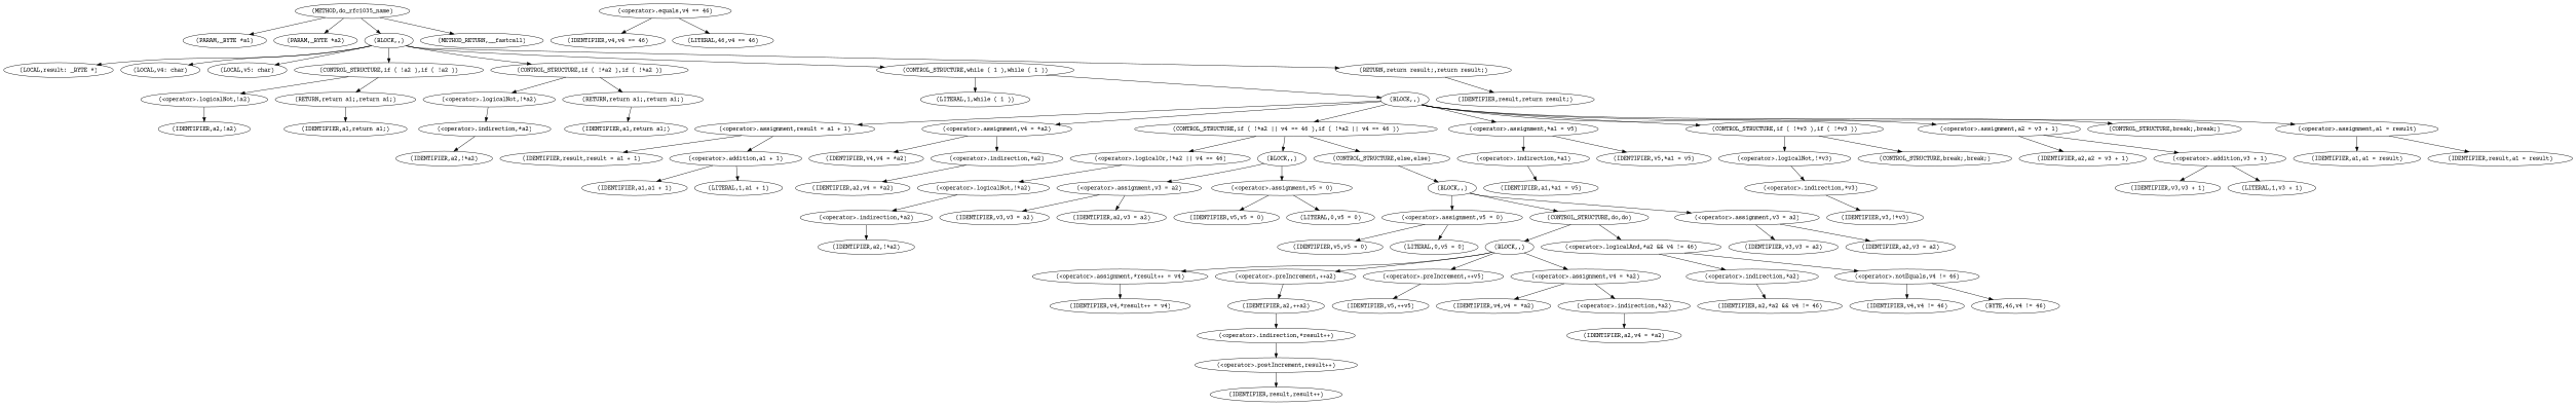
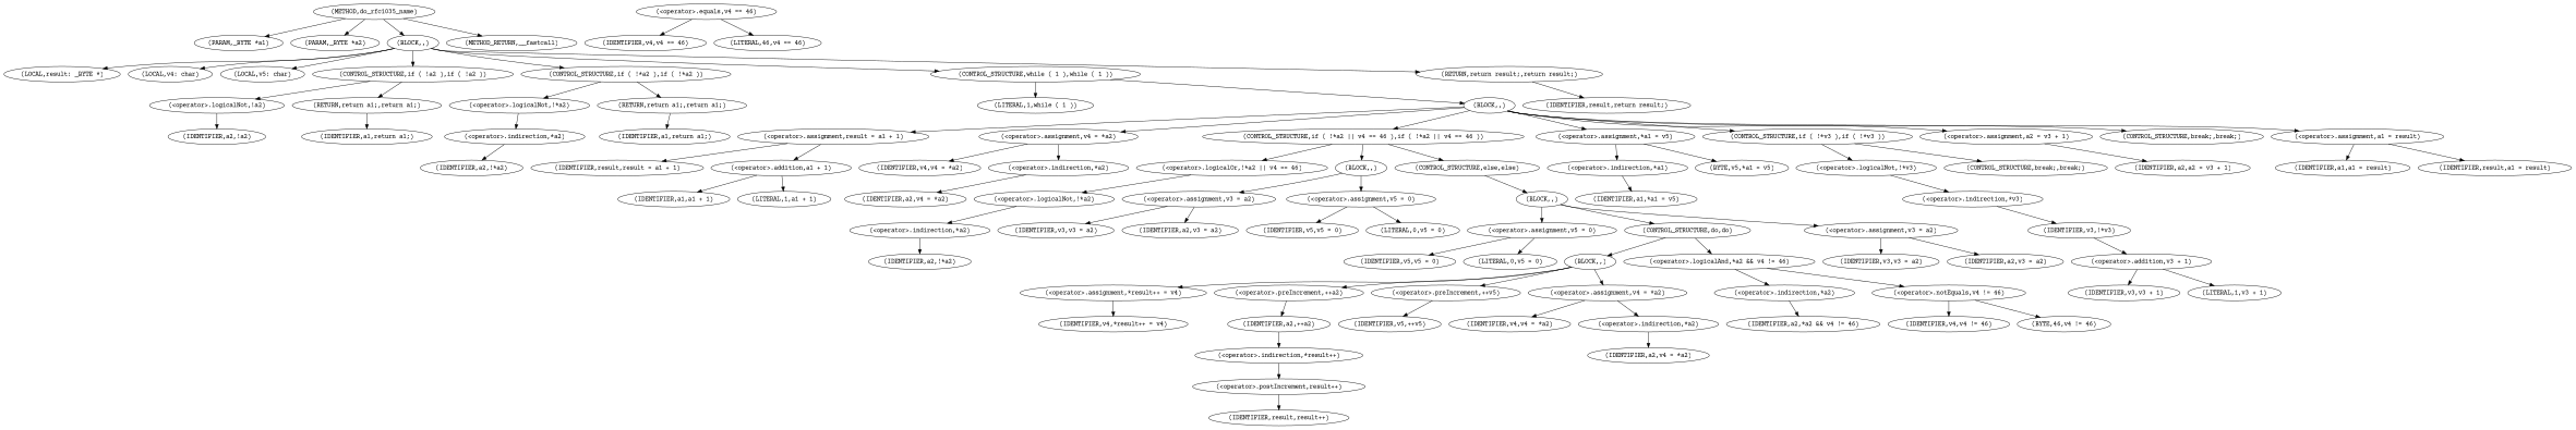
  digraph {
    fontname="Courier Prime"
    node [fontname="Courier Prime"]
    edge [fontname="Courier Prime"]
    n1 [label="(METHOD,do_rfc1035_name)"]
    n2 [label="(PARAM,_BYTE *a1)"]
    n3 [label="(PARAM,_BYTE *a2)"]
    n4 [label="(BLOCK,,)"]
    n5 [label="(METHOD_RETURN,__fastcall)"]
    n6 [label="(LOCAL,result: _BYTE *)"]
    n7 [label="(LOCAL,v4: char)"]
    n8 [label="(LOCAL,v5: char)"]
    n9 [label="(CONTROL_STRUCTURE,if ( !a2 ),if ( !a2 ))"]
    n10 [label="(CONTROL_STRUCTURE,if ( !*a2 ),if ( !*a2 ))"]
    n11 [label="(CONTROL_STRUCTURE,while ( 1 ),while ( 1 ))"]
    n12 [label="(RETURN,return result;,return result;)"]
    n13 [label="(<operator>.logicalNot,!a2)"]
    n14 [label="(RETURN,return a1;,return a1;)"]
    n15 [label="(<operator>.logicalNot,!*a2)"]
    n16 [label="(RETURN,return a1;,return a1;)"]
    n17 [label="(LITERAL,1,while ( 1 ))"]
    n18 [label="(BLOCK,,)"]
    n19 [label="(IDENTIFIER,result,return result;)"]
    n20 [label="(IDENTIFIER,a2,!a2)"]
    n21 [label="(IDENTIFIER,a1,return a1;)"]
    n22 [label="(<operator>.indirection,*a2)"]
    n23 [label="(IDENTIFIER,a1,return a1;)"]
    n24 [label="(IDENTIFIER,a2,!*a2)"]
    n25 [label="(<operator>.assignment,result = a1 + 1)"]
    n26 [label="(<operator>.assignment,v4 = *a2)"]
    n27 [label="(CONTROL_STRUCTURE,if ( !*a2 || v4 == 46 ),if ( !*a2 || v4 == 46 ))"]
    n28 [label="(<operator>.assignment,*a1 = v5)"]
    n29 [label="(CONTROL_STRUCTURE,if ( !*v3 ),if ( !*v3 ))"]
    n30 [label="(<operator>.assignment,a2 = v3 + 1)"]
    n31 [label="(CONTROL_STRUCTURE,break;,break;)"]
    n32 [label="(<operator>.assignment,a1 = result)"]
    n33 [label="(IDENTIFIER,result,result = a1 + 1)"]
    n34 [label="(<operator>.addition,a1 + 1)"]
    n35 [label="(IDENTIFIER,v4,v4 = *a2)"]
    n36 [label="(<operator>.indirection,*a2)"]
    n37 [label="(<operator>.logicalOr,!*a2 || v4 == 46)"]
    n38 [label="(BLOCK,,)"]
    n39 [label="(CONTROL_STRUCTURE,else,else)"]
    n40 [label="(<operator>.indirection,*a1)"]
-   n41 [label="(IDENTIFIER,v5,*a1 = v5)"]
+   n41 [label="(BYTE,v5,*a1 = v5)"]
    n42 [label="(<operator>.logicalNot,!*v3)"]
    n43 [label="(CONTROL_STRUCTURE,break;,break;)"]
    n44 [label="(IDENTIFIER,a2,a2 = v3 + 1)"]
    n45 [label="(<operator>.addition,v3 + 1)"]
    n46 [label="(IDENTIFIER,a1,a1 = result)"]
    n47 [label="(IDENTIFIER,result,a1 = result)"]
    n48 [label="(IDENTIFIER,a1,a1 + 1)"]
    n49 [label="(LITERAL,1,a1 + 1)"]
    n50 [label="(IDENTIFIER,a2,v4 = *a2)"]
    n51 [label="(<operator>.logicalNot,!*a2)"]
    n52 [label="(<operator>.assignment,v3 = a2)"]
    n53 [label="(<operator>.assignment,v5 = 0)"]
    n54 [label="(BLOCK,,)"]
    n55 [label="(<operator>.indirection,*a2)"]
    n56 [label="(<operator>.equals,v4 == 46)"]
    n57 [label="(IDENTIFIER,v4,v4 == 46)"]
    n58 [label="(LITERAL,46,v4 == 46)"]
    n59 [label="(IDENTIFIER,a2,!*a2)"]
    n60 [label="(IDENTIFIER,v3,v3 = a2)"]
    n61 [label="(IDENTIFIER,a2,v3 = a2)"]
    n62 [label="(IDENTIFIER,v5,v5 = 0)"]
    n63 [label="(LITERAL,0,v5 = 0)"]
    n64 [label="(<operator>.assignment,v5 = 0)"]
    n65 [label="(CONTROL_STRUCTURE,do,do)"]
    n66 [label="(<operator>.assignment,v3 = a2)"]
    n67 [label="(IDENTIFIER,v5,v5 = 0)"]
    n68 [label="(LITERAL,0,v5 = 0)"]
    n69 [label="(BLOCK,,)"]
    n70 [label="(<operator>.logicalAnd,*a2 && v4 != 46)"]
    n71 [label="(IDENTIFIER,v3,v3 = a2)"]
    n72 [label="(IDENTIFIER,a2,v3 = a2)"]
    n73 [label="(<operator>.assignment,*result++ = v4)"]
    n74 [label="(<operator>.preIncrement,++a2)"]
    n75 [label="(<operator>.preIncrement,++v5)"]
    n76 [label="(<operator>.assignment,v4 = *a2)"]
    n77 [label="(<operator>.indirection,*a2)"]
    n78 [label="(<operator>.notEquals,v4 != 46)"]
    n79 [label="(IDENTIFIER,v4,*result++ = v4)"]
    n80 [label="(IDENTIFIER,a2,++a2)"]
    n81 [label="(IDENTIFIER,v5,++v5)"]
    n82 [label="(IDENTIFIER,v4,v4 = *a2)"]
    n83 [label="(<operator>.indirection,*a2)"]
    n84 [label="(<operator>.indirection,*result++)"]
    n85 [label="(<operator>.postIncrement,result++)"]
    n86 [label="(IDENTIFIER,result,result++)"]
    n87 [label="(IDENTIFIER,a2,v4 = *a2)"]
    n88 [label="(IDENTIFIER,a2,*a2 && v4 != 46)"]
    n89 [label="(IDENTIFIER,v4,v4 != 46)"]
    n90 [label="(BYTE,46,v4 != 46)"]
    n91 [label="(IDENTIFIER,a1,*a1 = v5)"]
    n92 [label="(<operator>.indirection,*v3)"]
    n93 [label="(IDENTIFIER,v3,!*v3)"]
    n94 [label="(IDENTIFIER,v3,v3 + 1)"]
    n95 [label="(LITERAL,1,v3 + 1)"]
    n1 -> n2
    n1 -> n3
    n1 -> n4
    n1 -> n5
    n4 -> n6
    n4 -> n7
    n4 -> n8
    n4 -> n9
    n4 -> n10
    n4 -> n11
    n4 -> n12
    n9 -> n13
    n9 -> n14
    n10 -> n15
    n10 -> n16
    n11 -> n17
    n11 -> n18
    n12 -> n19
    n13 -> n20
    n14 -> n21
    n15 -> n22
    n16 -> n23
    n18 -> n25
    n18 -> n26
    n18 -> n27
    n18 -> n28
    n18 -> n29
    n18 -> n30
    n18 -> n31
    n18 -> n32
    n22 -> n24
    n25 -> n33
    n25 -> n34
    n26 -> n35
    n26 -> n36
    n27 -> n37
    n27 -> n38
    n27 -> n39
    n28 -> n40
    n28 -> n41
    n29 -> n42
    n29 -> n43
    n30 -> n44
-   n30 -> n45
+   n93 -> n45
    n32 -> n46
    n32 -> n47
    n34 -> n48
    n34 -> n49
    n36 -> n50
    n37 -> n51
    n38 -> n52
    n38 -> n53
    n39 -> n54
    n40 -> n91
    n42 -> n92
    n45 -> n94
    n45 -> n95
    n51 -> n55
    n52 -> n60
    n52 -> n61
    n53 -> n62
    n53 -> n63
    n54 -> n64
    n54 -> n65
    n54 -> n66
    n55 -> n59
    n56 -> n57
    n56 -> n58
    n64 -> n67
    n64 -> n68
    n65 -> n69
    n65 -> n70
    n66 -> n71
    n66 -> n72
    n69 -> n73
    n69 -> n74
    n69 -> n75
    n69 -> n76
    n70 -> n77
    n70 -> n78
    n73 -> n79
    n74 -> n80
    n75 -> n81
    n76 -> n82
    n76 -> n83
    n77 -> n88
    n78 -> n89
    n78 -> n90
    n80 -> n84
    n83 -> n87
    n84 -> n85
    n85 -> n86
    n92 -> n93
  }
